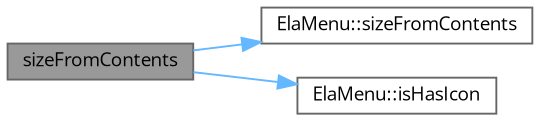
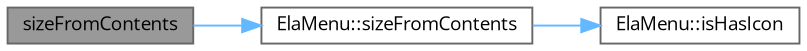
  digraph {
    fontname="Open Sans"
    rankdir=LR
    node [color=grey40 fillcolor=white fontname="Open Sans" fontsize=10 shape=box style=filled]
    edge [color=steelblue1 fontname="Open Sans" fontsize=10 labelfontname=Helvetica labelfontsize=10 style=solid]
    n1 [color=gray40 fillcolor=grey60 fontcolor=black height=0.2 label=sizeFromContents width=0.4]
    n2 [height=0.2 label="ElaMenu::sizeFromContents" width=0.4]
    n3 [height=0.2 label="ElaMenu::isHasIcon" width=0.4]
    n1 -> n2
-   n1 -> n3
+   n2 -> n3
  }
